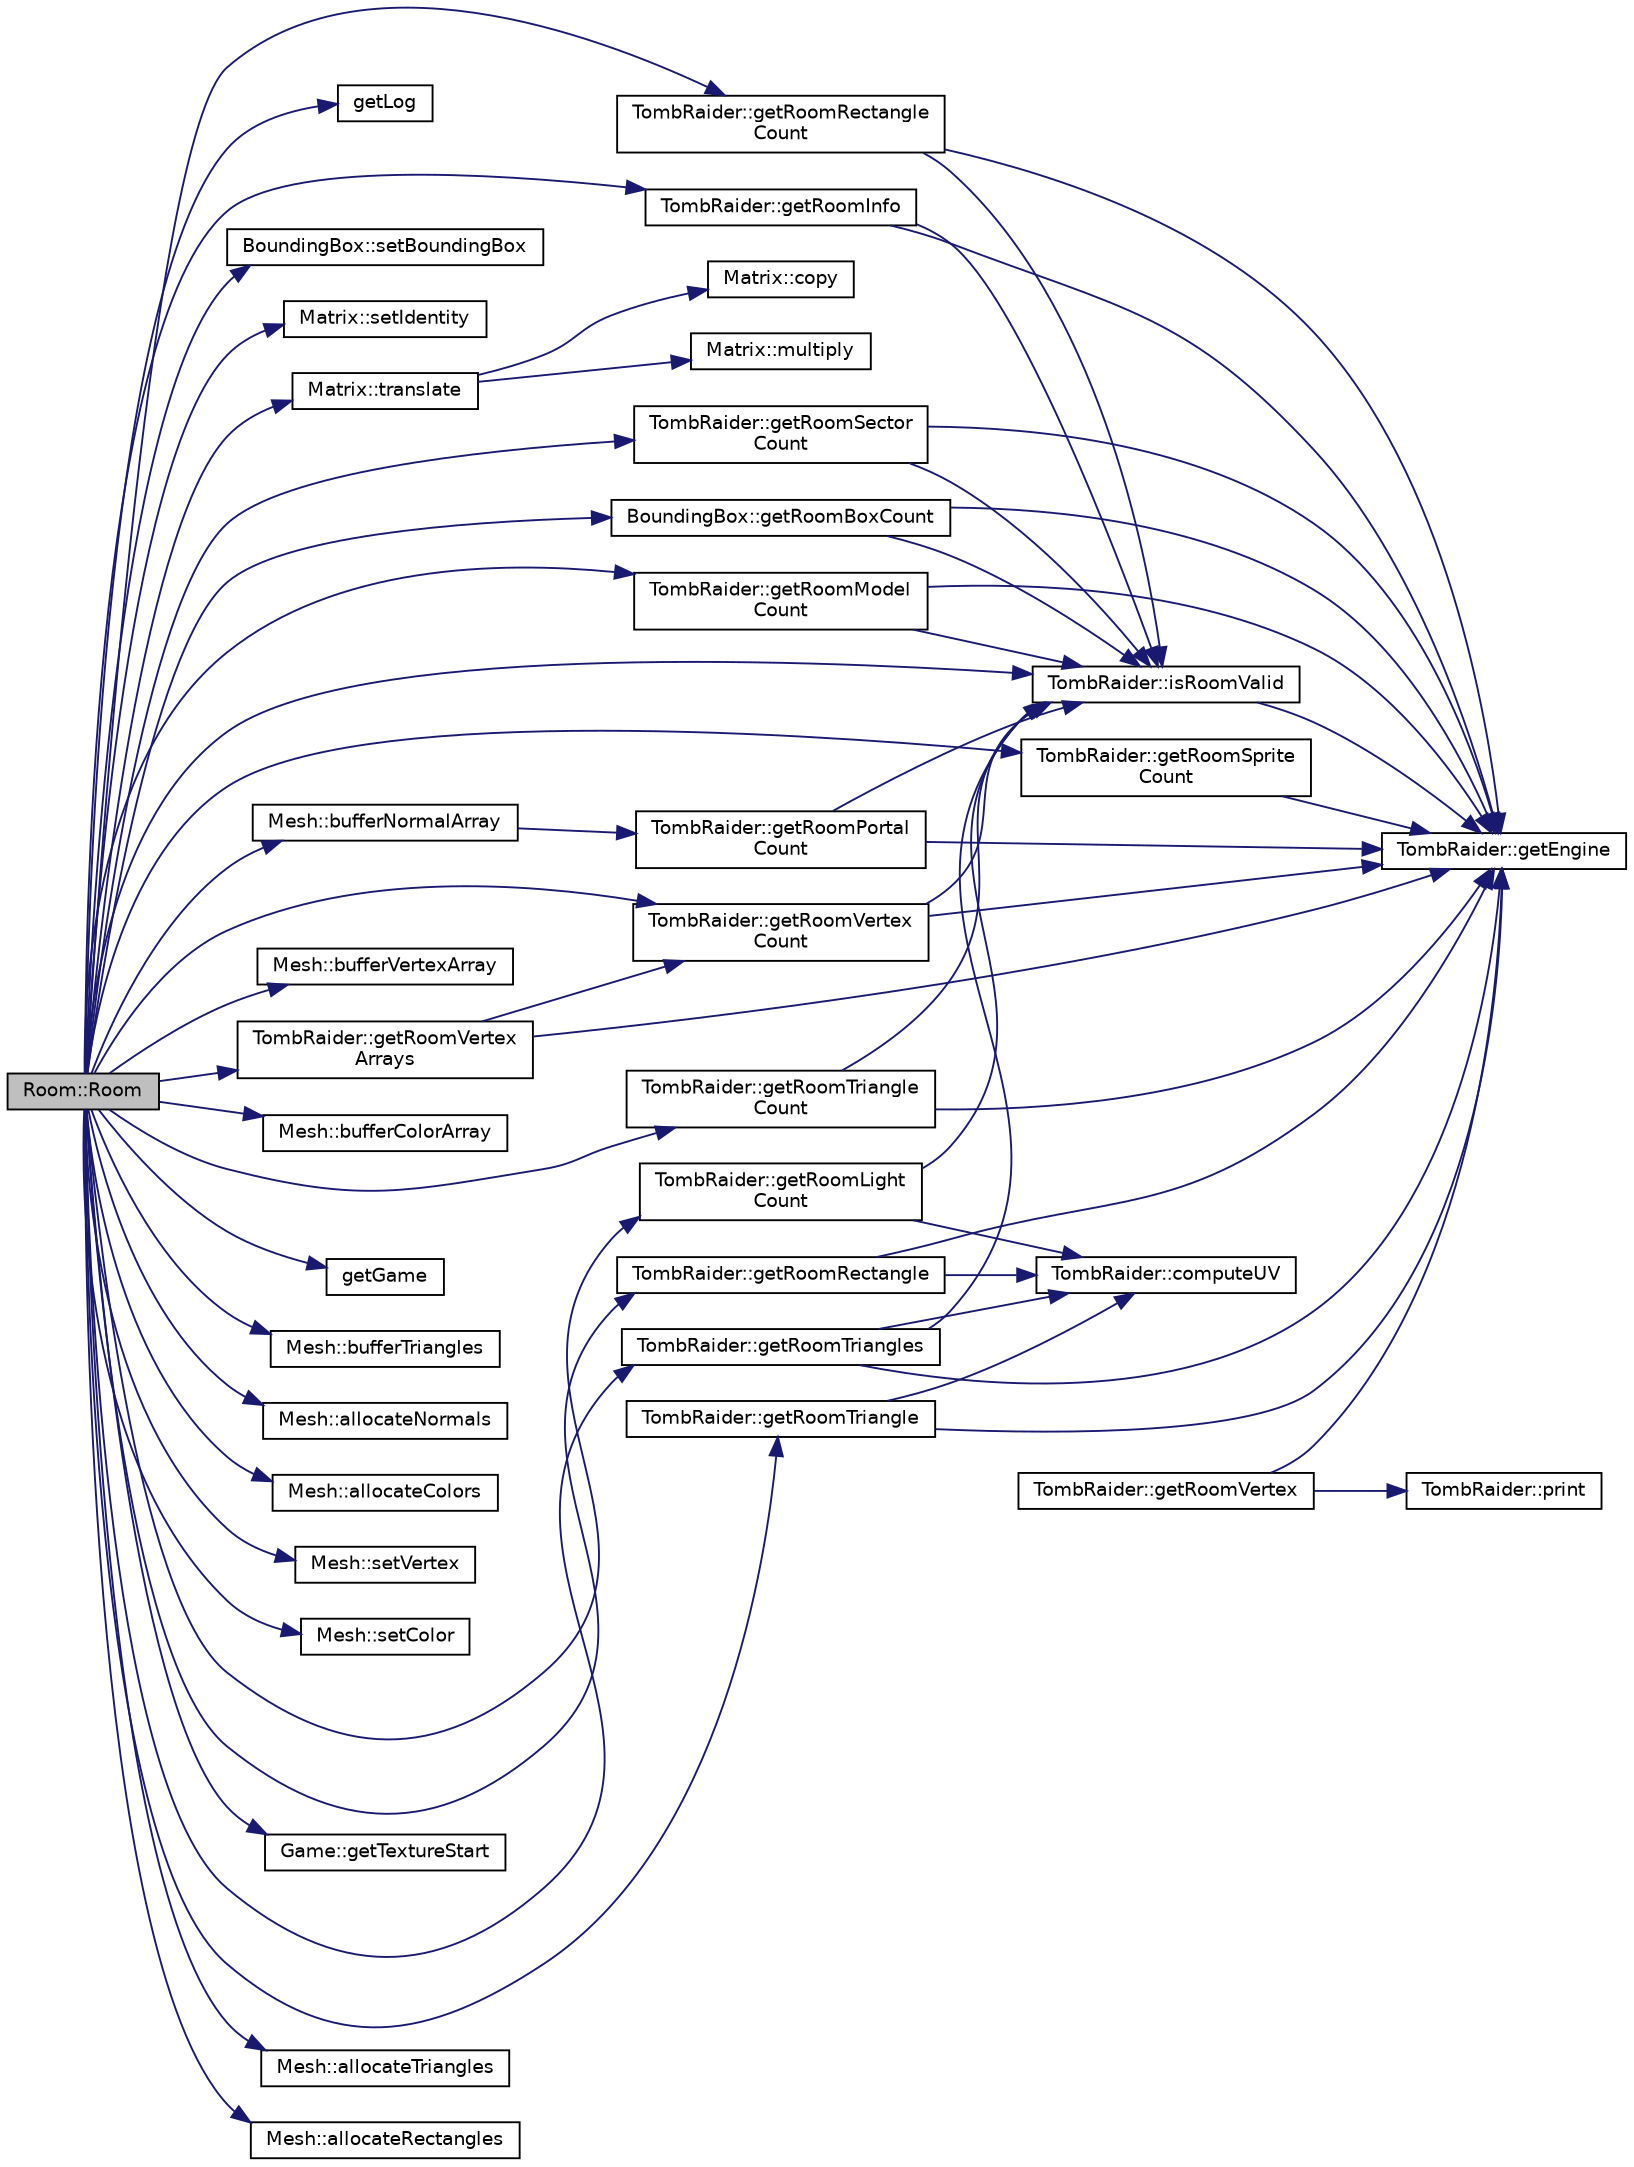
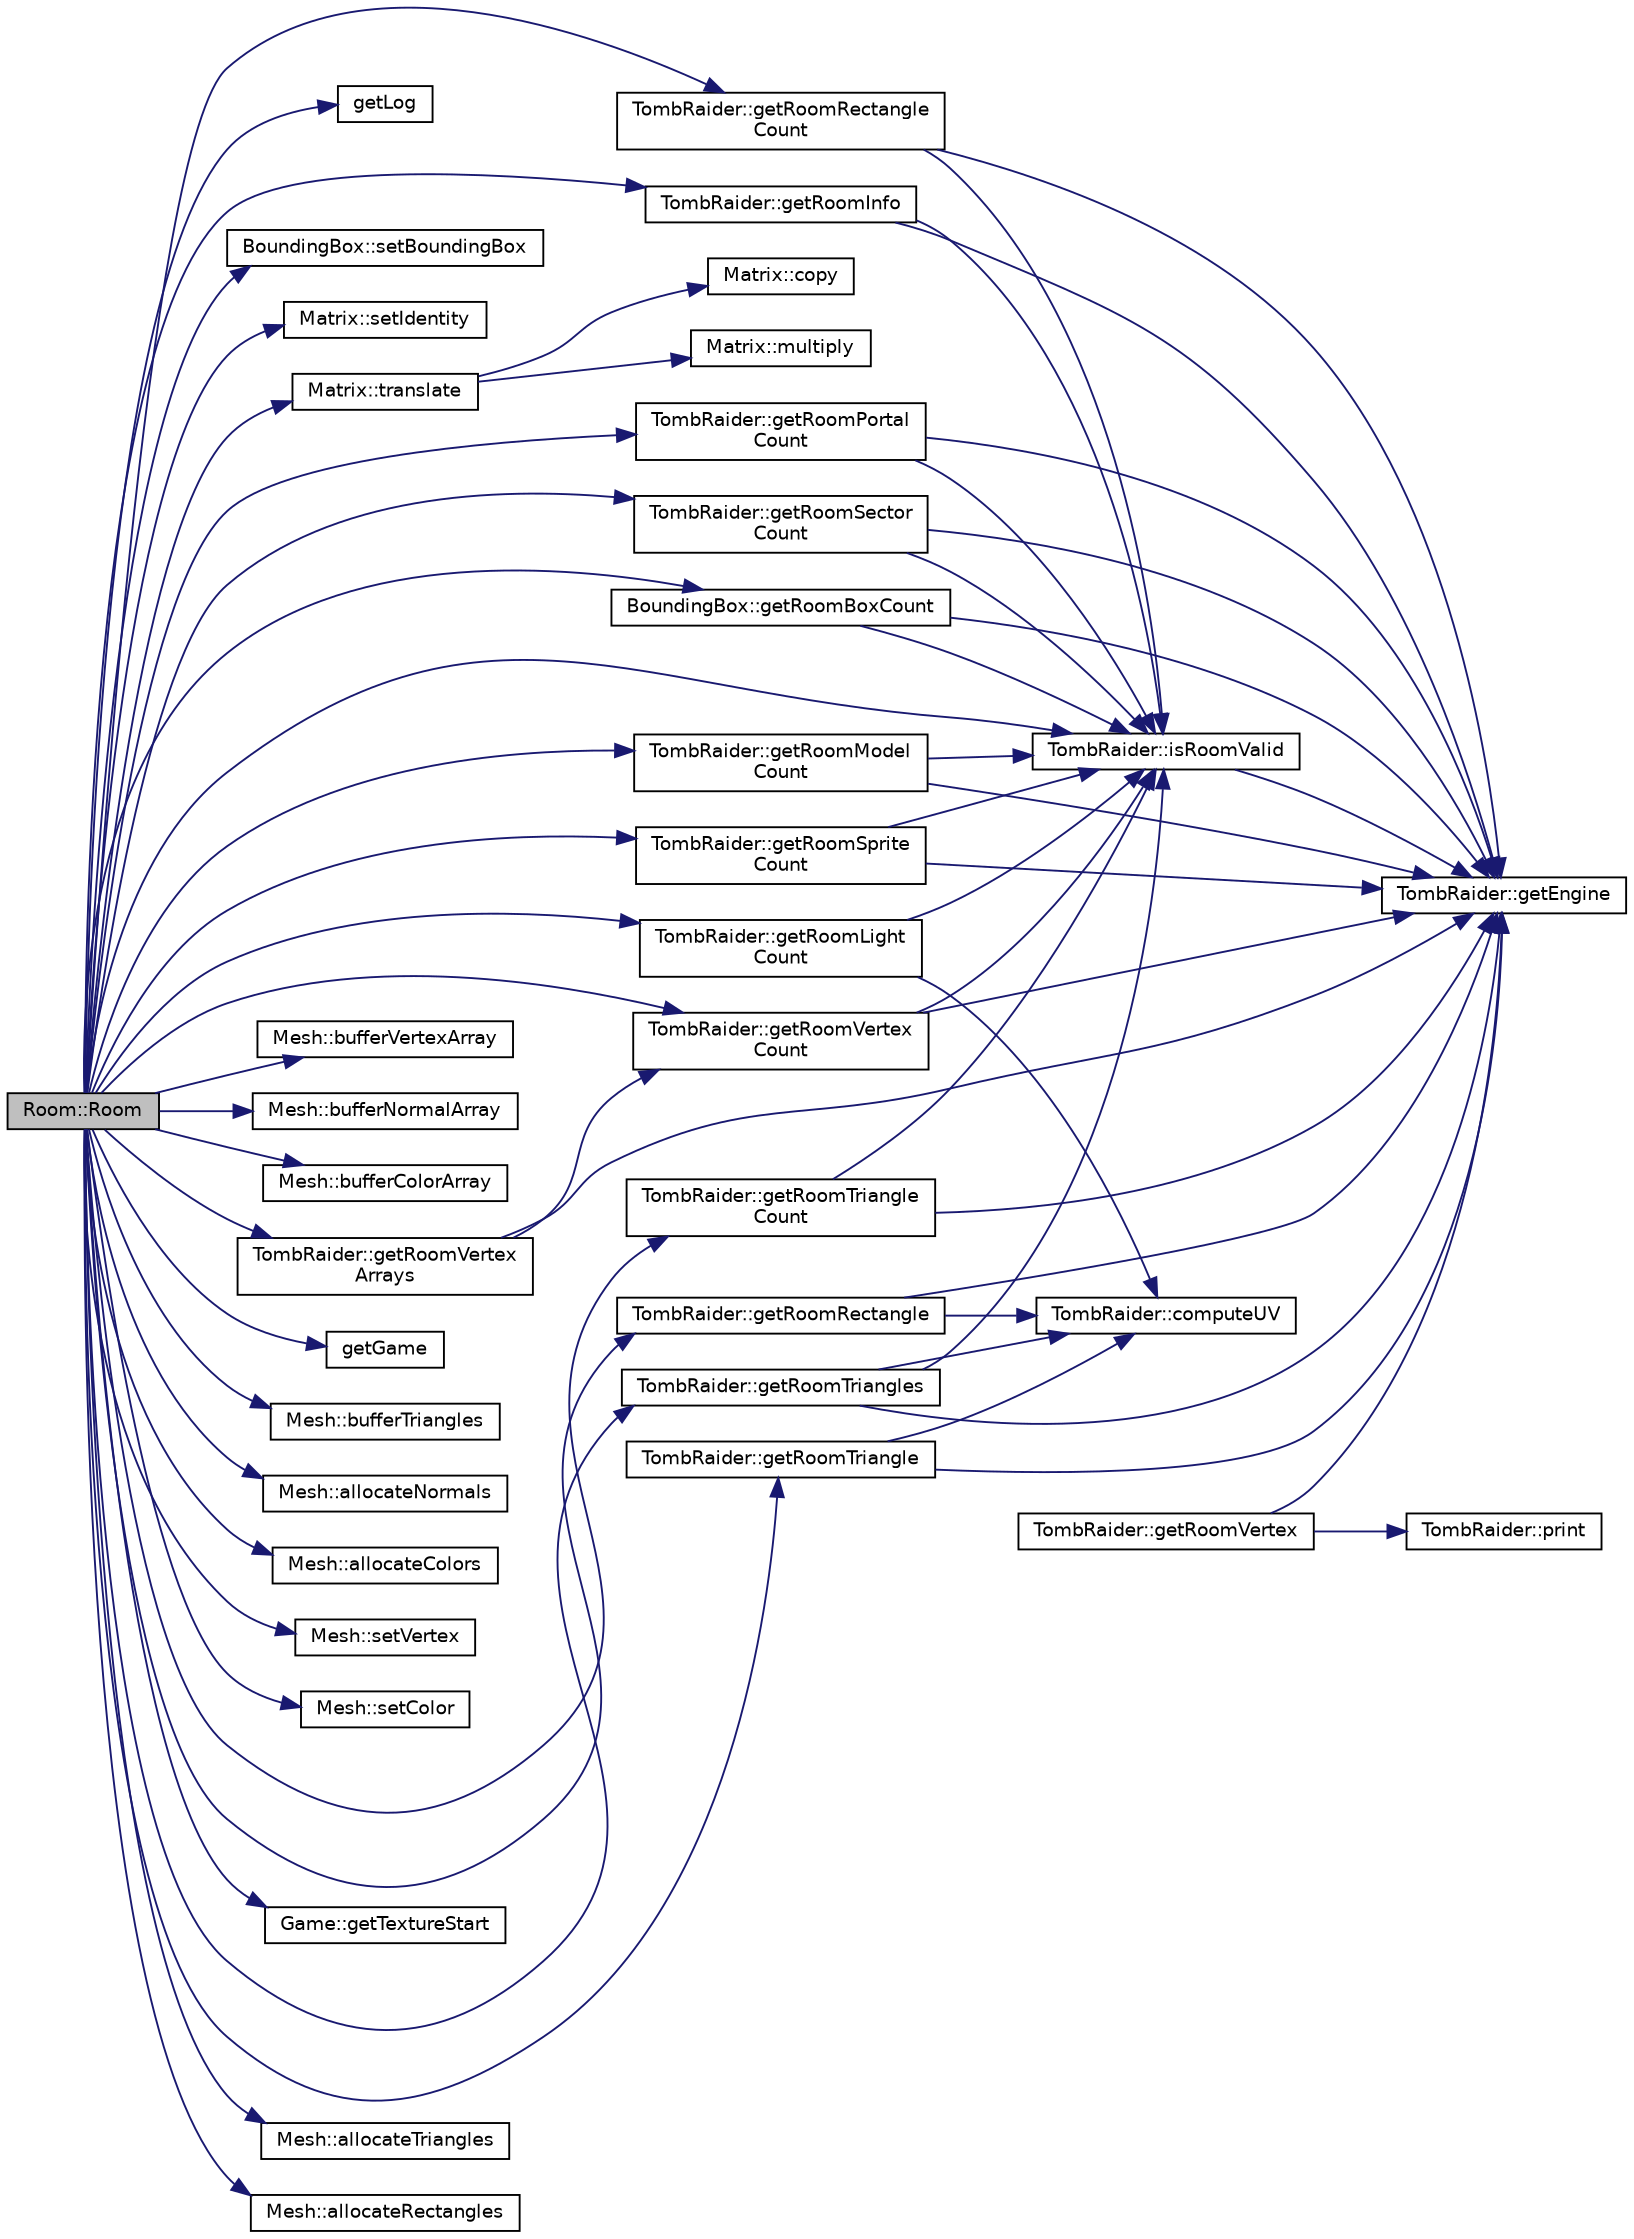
  digraph {
    rankdir=LR
    node [color=black fillcolor=white fontname=Helvetica fontsize=10 shape=record style=filled]
    edge [color=midnightblue fontname=Helvetica fontsize=10 labelfontname=Helvetica labelfontsize=10 style=solid]
    n1 [fillcolor=grey75 fontcolor=black height=0.2 label="Room::Room" width=0.4]
    n2 [height=0.2 label="TombRaider::isRoomValid" width=0.4]
    n3 [height=0.2 label=getLog width=0.4]
    n4 [height=0.2 label="TombRaider::getRoomInfo" width=0.4]
    n5 [height=0.2 label="BoundingBox::setBoundingBox" width=0.4]
    n6 [height=0.2 label="Matrix::setIdentity" width=0.4]
    n7 [height=0.2 label="Matrix::translate" width=0.4]
    n8 [height=0.2 label="TombRaider::getRoomPortal\lCount" width=0.4]
    n9 [height=0.2 label="TombRaider::getRoomSector\lCount" width=0.4]
    n10 [height=0.2 label="BoundingBox::getRoomBoxCount" width=0.4]
    n11 [height=0.2 label="TombRaider::getRoomLight\lCount" width=0.4]
    n12 [height=0.2 label="TombRaider::getRoomModel\lCount" width=0.4]
    n13 [height=0.2 label="TombRaider::getRoomSprite\lCount" width=0.4]
    n14 [height=0.2 label="TombRaider::getRoomVertex\lArrays" width=0.4]
    n15 [height=0.2 label="TombRaider::getRoomVertex\lCount" width=0.4]
    n16 [height=0.2 label="Mesh::bufferVertexArray" width=0.4]
    n17 [height=0.2 label="Mesh::bufferNormalArray" width=0.4]
    n18 [height=0.2 label="Mesh::bufferColorArray" width=0.4]
    n19 [height=0.2 label="TombRaider::getRoomTriangles" width=0.4]
    n20 [height=0.2 label=getGame width=0.4]
    n21 [height=0.2 label="Mesh::bufferTriangles" width=0.4]
    n22 [height=0.2 label="Mesh::allocateNormals" width=0.4]
    n23 [height=0.2 label="Mesh::allocateColors" width=0.4]
    n24 [height=0.2 label="Mesh::setVertex" width=0.4]
    n25 [height=0.2 label="Mesh::setColor" width=0.4]
    n26 [height=0.2 label="TombRaider::getRoomTriangle\lCount" width=0.4]
    n27 [height=0.2 label="TombRaider::getRoomTriangle" width=0.4]
    n28 [height=0.2 label="Game::getTextureStart" width=0.4]
    n29 [height=0.2 label="TombRaider::getRoomRectangle\lCount" width=0.4]
    n30 [height=0.2 label="TombRaider::getRoomRectangle" width=0.4]
    n31 [height=0.2 label="Mesh::allocateTriangles" width=0.4]
    n32 [height=0.2 label="Mesh::allocateRectangles" width=0.4]
    n33 [height=0.2 label="TombRaider::getEngine" width=0.4]
    n34 [height=0.2 label="Matrix::copy" width=0.4]
    n35 [height=0.2 label="Matrix::multiply" width=0.4]
    n36 [height=0.2 label="TombRaider::computeUV" width=0.4]
    n37 [height=0.2 label="TombRaider::getRoomVertex" width=0.4]
    n38 [height=0.2 label="TombRaider::print" width=0.4]
    n1 -> n2
    n1 -> n3
    n1 -> n4
    n1 -> n5
    n1 -> n6
    n1 -> n7
-   n17 -> n8
+   n1 -> n8
    n1 -> n9
    n1 -> n10
    n1 -> n11
    n1 -> n12
    n1 -> n13
    n1 -> n14
    n1 -> n15
    n1 -> n16
    n1 -> n17
    n1 -> n18
    n1 -> n19
    n1 -> n20
    n1 -> n21
    n1 -> n22
    n1 -> n23
    n1 -> n24
    n1 -> n25
    n1 -> n26
    n1 -> n27
    n1 -> n28
    n1 -> n29
    n1 -> n30
    n1 -> n31
    n1 -> n32
    n2 -> n33
    n4 -> n2
    n4 -> n33
    n7 -> n34
    n7 -> n35
    n8 -> n2
    n8 -> n33
    n9 -> n2
    n9 -> n33
    n10 -> n2
    n10 -> n33
    n11 -> n2
    n11 -> n36
    n12 -> n2
    n12 -> n33
+   n13 -> n2
    n13 -> n33
    n14 -> n15
    n14 -> n33
    n15 -> n2
    n15 -> n33
    n19 -> n2
    n19 -> n33
    n19 -> n36
    n26 -> n2
    n26 -> n33
    n27 -> n33
    n27 -> n36
    n29 -> n2
    n29 -> n33
    n30 -> n33
    n30 -> n36
    n37 -> n33
    n37 -> n38
  }
